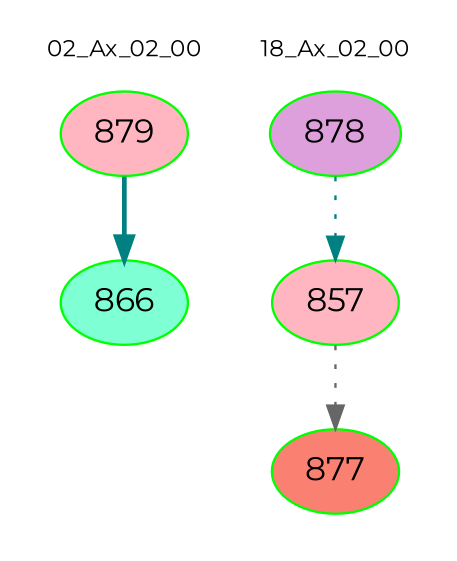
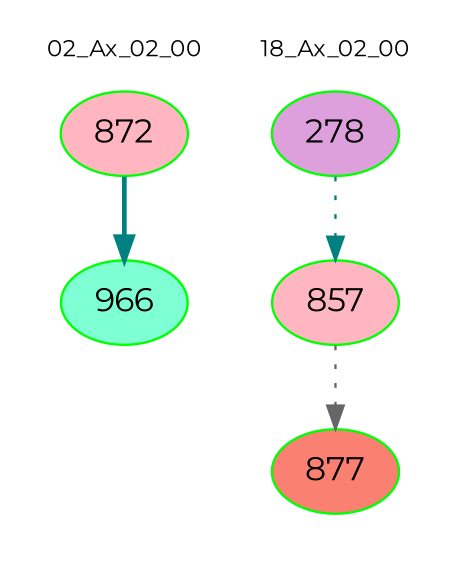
  digraph {
    fontname=Montserrat
    node [color=green fillcolor=lightpink fontname=Montserrat style=filled]
    edge [arrowhead=normal color=teal fontname=Montserrat style=dotted]
-   n1 [label=879]
-   n2 [fillcolor=aquamarine label=866]
-   n3 [fillcolor=plum label=878]
+   n1 [label=872]
+   n2 [fillcolor=aquamarine label=966]
+   n3 [fillcolor=plum label=278]
    n4 [label=857]
    n5 [fillcolor=salmon label=877]
    subgraph cluster_1 {
      color=white
      fontsize=10
      label="02_Ax_02_00"
      n1
      n2
    }
    subgraph cluster_2 {
      color=white
      fontsize=10
      label="18_Ax_02_00"
      n3
      n4
      n5
    }
    n1 -> n2 [style=bold]
    n3 -> n4
    n4 -> n5 [color=gray40]
  }
